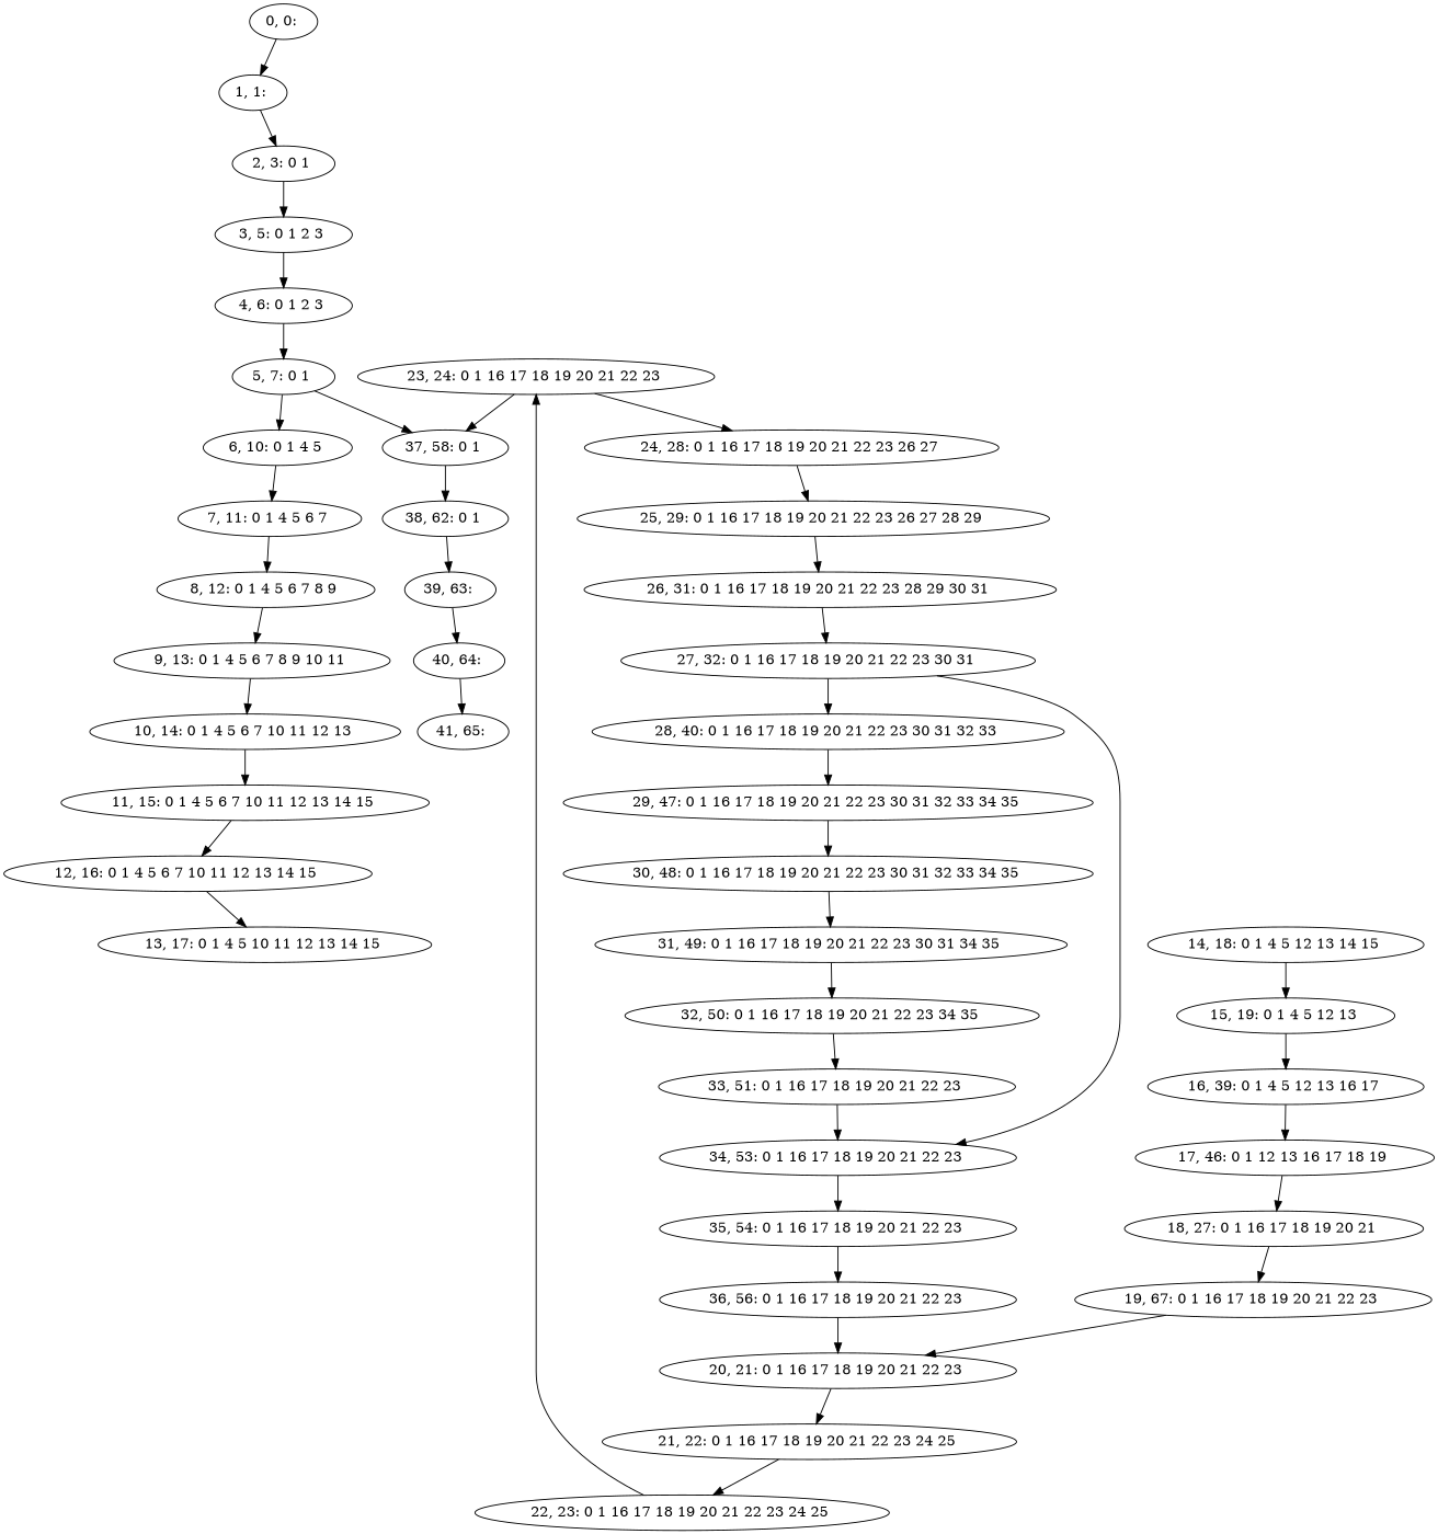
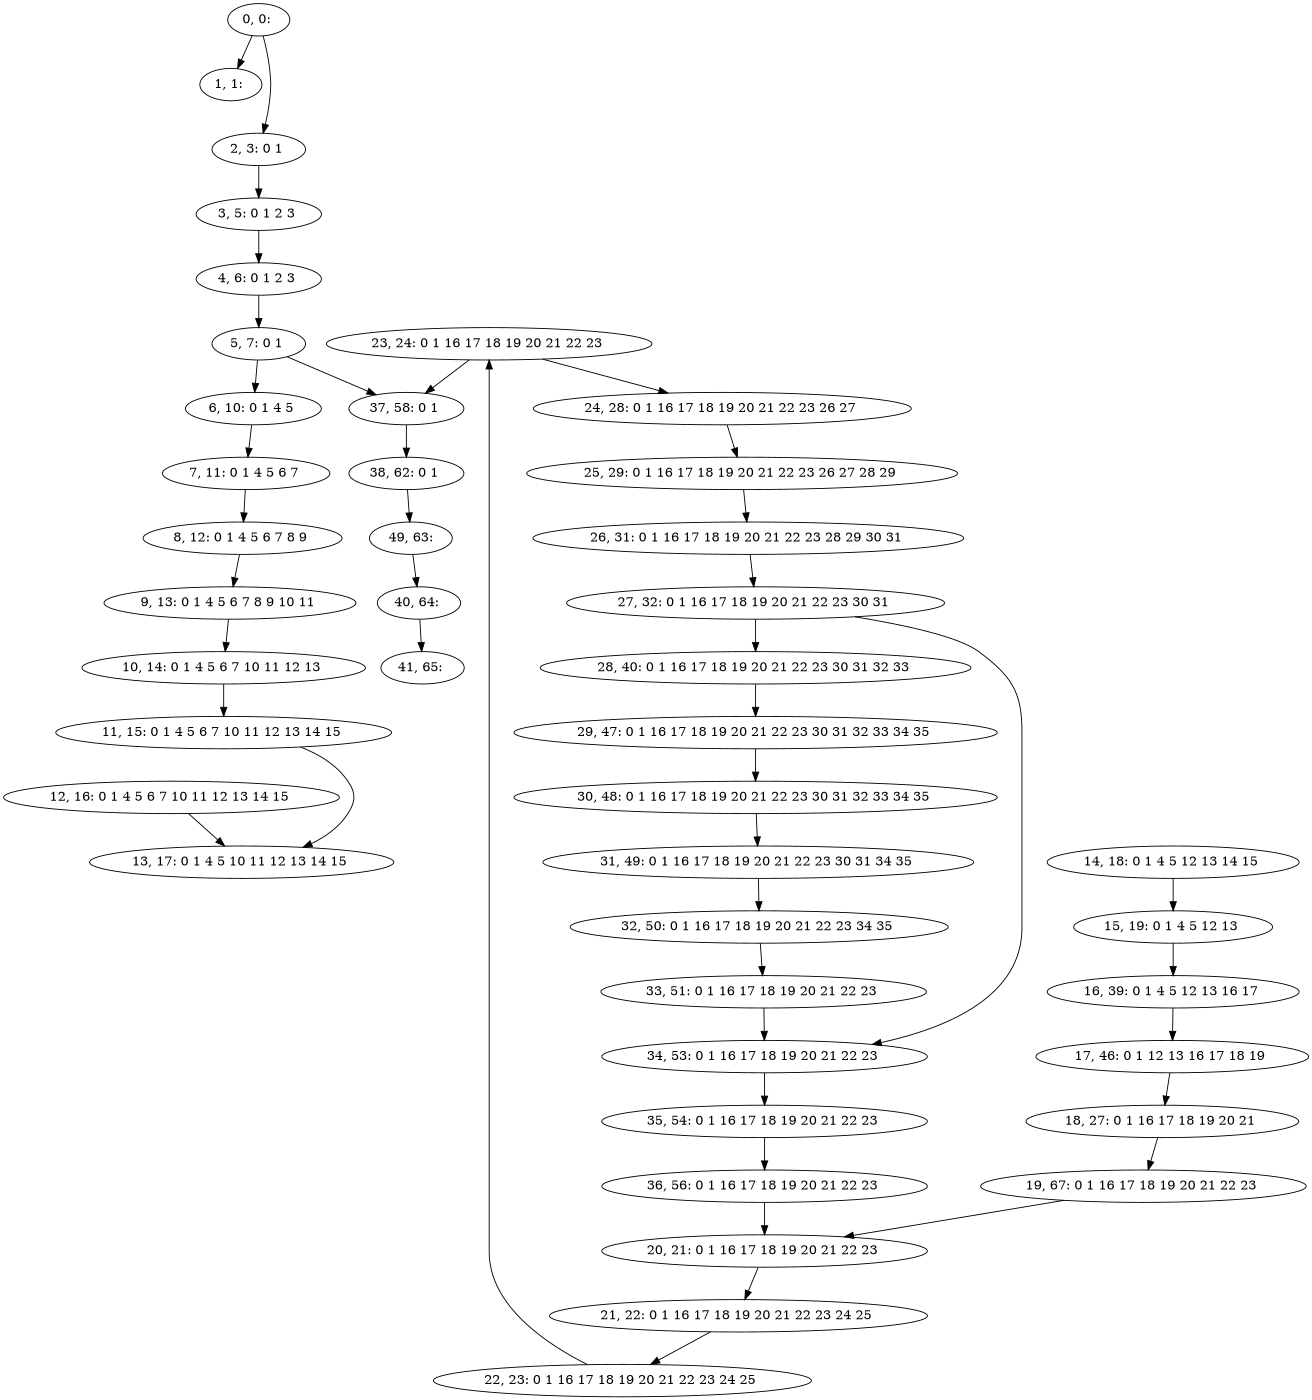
  digraph {
    n1 [label="0, 0: "]
    n2 [label="1, 1: "]
    n3 [label="2, 3: 0 1 "]
    n4 [label="3, 5: 0 1 2 3 "]
    n5 [label="4, 6: 0 1 2 3 "]
    n6 [label="5, 7: 0 1 "]
    n7 [label="6, 10: 0 1 4 5 "]
    n8 [label="37, 58: 0 1 "]
    n9 [label="7, 11: 0 1 4 5 6 7 "]
    n10 [label="38, 62: 0 1 "]
    n11 [label="8, 12: 0 1 4 5 6 7 8 9 "]
    n12 [label="9, 13: 0 1 4 5 6 7 8 9 10 11 "]
    n13 [label="10, 14: 0 1 4 5 6 7 10 11 12 13 "]
    n14 [label="11, 15: 0 1 4 5 6 7 10 11 12 13 14 15 "]
    n15 [label="12, 16: 0 1 4 5 6 7 10 11 12 13 14 15 "]
    n16 [label="13, 17: 0 1 4 5 10 11 12 13 14 15 "]
    n17 [label="14, 18: 0 1 4 5 12 13 14 15 "]
    n18 [label="15, 19: 0 1 4 5 12 13 "]
    n19 [label="16, 39: 0 1 4 5 12 13 16 17 "]
    n20 [label="17, 46: 0 1 12 13 16 17 18 19 "]
    n21 [label="18, 27: 0 1 16 17 18 19 20 21 "]
    n22 [label="19, 67: 0 1 16 17 18 19 20 21 22 23 "]
    n23 [label="20, 21: 0 1 16 17 18 19 20 21 22 23 "]
    n24 [label="21, 22: 0 1 16 17 18 19 20 21 22 23 24 25 "]
    n25 [label="22, 23: 0 1 16 17 18 19 20 21 22 23 24 25 "]
    n26 [label="23, 24: 0 1 16 17 18 19 20 21 22 23 "]
    n27 [label="24, 28: 0 1 16 17 18 19 20 21 22 23 26 27 "]
    n28 [label="25, 29: 0 1 16 17 18 19 20 21 22 23 26 27 28 29 "]
    n29 [label="26, 31: 0 1 16 17 18 19 20 21 22 23 28 29 30 31 "]
    n30 [label="27, 32: 0 1 16 17 18 19 20 21 22 23 30 31 "]
    n31 [label="28, 40: 0 1 16 17 18 19 20 21 22 23 30 31 32 33 "]
    n32 [label="34, 53: 0 1 16 17 18 19 20 21 22 23 "]
    n33 [label="29, 47: 0 1 16 17 18 19 20 21 22 23 30 31 32 33 34 35 "]
    n34 [label="35, 54: 0 1 16 17 18 19 20 21 22 23 "]
    n35 [label="30, 48: 0 1 16 17 18 19 20 21 22 23 30 31 32 33 34 35 "]
    n36 [label="31, 49: 0 1 16 17 18 19 20 21 22 23 30 31 34 35 "]
    n37 [label="32, 50: 0 1 16 17 18 19 20 21 22 23 34 35 "]
    n38 [label="33, 51: 0 1 16 17 18 19 20 21 22 23 "]
    n39 [label="36, 56: 0 1 16 17 18 19 20 21 22 23 "]
-   n40 [label="39, 63: "]
+   n40 [label="49, 63:"]
    n41 [label="40, 64: "]
    n42 [label="41, 65: "]
    n1 -> n2
-   n2 -> n3
+   n1 -> n3
    n3 -> n4
    n4 -> n5
    n5 -> n6
    n6 -> n7
    n6 -> n8
    n7 -> n9
    n8 -> n10
    n9 -> n11
    n10 -> n40
    n11 -> n12
    n12 -> n13
    n13 -> n14
-   n14 -> n15
+   n14 -> n16
    n15 -> n16
    n17 -> n18
    n18 -> n19
    n19 -> n20
    n20 -> n21
    n21 -> n22
    n22 -> n23
    n23 -> n24
    n24 -> n25
    n25 -> n26
    n26 -> n8
    n26 -> n27
    n27 -> n28
    n28 -> n29
    n29 -> n30
    n30 -> n31
    n30 -> n32
    n31 -> n33
    n32 -> n34
    n33 -> n35
    n34 -> n39
    n35 -> n36
    n36 -> n37
    n37 -> n38
    n38 -> n32
    n39 -> n23
    n40 -> n41
    n41 -> n42
  }
